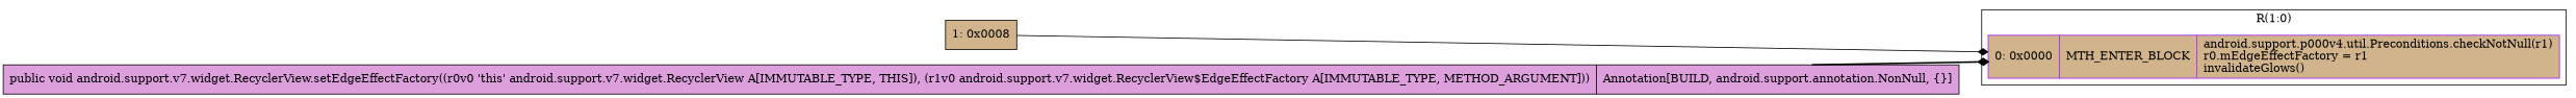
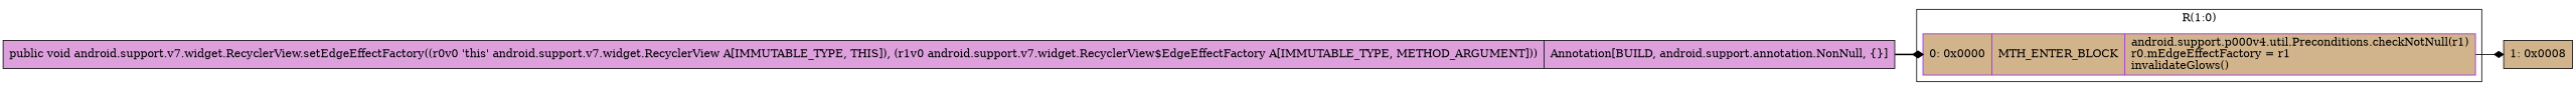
  digraph {
    rankdir=LR
    node [color=black shape=record style=filled fillcolor=tan]
    edge [arrowhead=diamond]
    n1 [color=purple label="{0\:\ 0x0000|MTH_ENTER_BLOCK\l|android.support.p000v4.util.Preconditions.checkNotNull(r1)\lr0.mEdgeEffectFactory = r1\linvalidateGlows()\l}"]
    n2 [label="{1\:\ 0x0008}"]
    n3 [label="{public void android.support.v7.widget.RecyclerView.setEdgeEffectFactory((r0v0 'this' android.support.v7.widget.RecyclerView A[IMMUTABLE_TYPE, THIS]), (r1v0 android.support.v7.widget.RecyclerView$EdgeEffectFactory A[IMMUTABLE_TYPE, METHOD_ARGUMENT]))  | Annotation[BUILD, android.support.annotation.NonNull, \{\}]\l}" fillcolor=plum]
    subgraph cluster_1 {
      label="R(1:0)"
      n1
    }
-   n2 -> n1 [style=solid]
+   n1 -> n2 [style=solid]
    n3 -> n1 [style=bold]
  }
